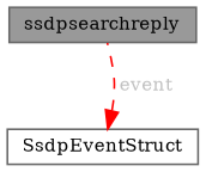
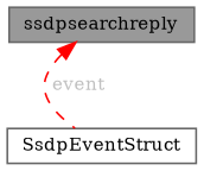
  digraph {
    fontname="DejaVu Serif"
    node [color=gray40 fontname="DejaVu Serif" fontsize=10 shape=box style=filled]
    n1 [fillcolor=grey60 fontcolor=black height=0.2 label=ssdpsearchreply width=0.4]
    n2 [fillcolor=white height=0.2 label=SsdpEventStruct width=0.4]
-   n2 -> n1 [color=red dir=back fontcolor=grey fontname="DejaVu Serif" fontsize=10 label=" event" labelfontname=Helvetica labelfontsize=10 style=dashed]
+   n1 -> n2 [color=red dir=back fontcolor=grey fontname="DejaVu Serif" fontsize=10 label=" event" labelfontname=Helvetica labelfontsize=10 style=dashed]
  }
